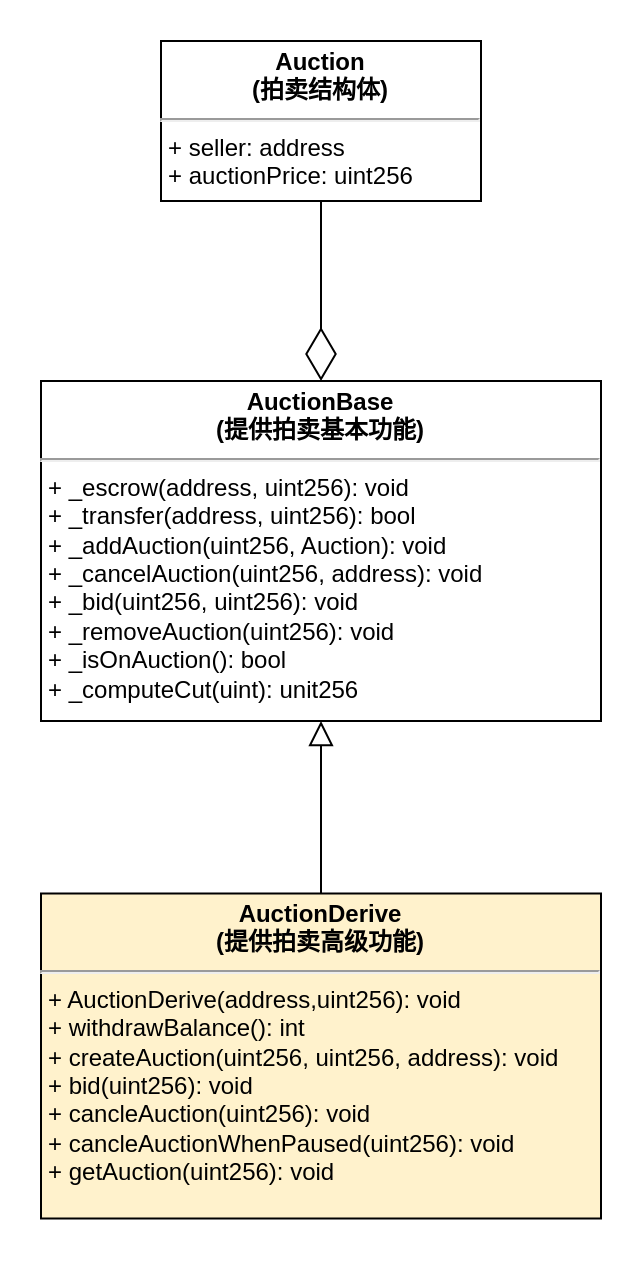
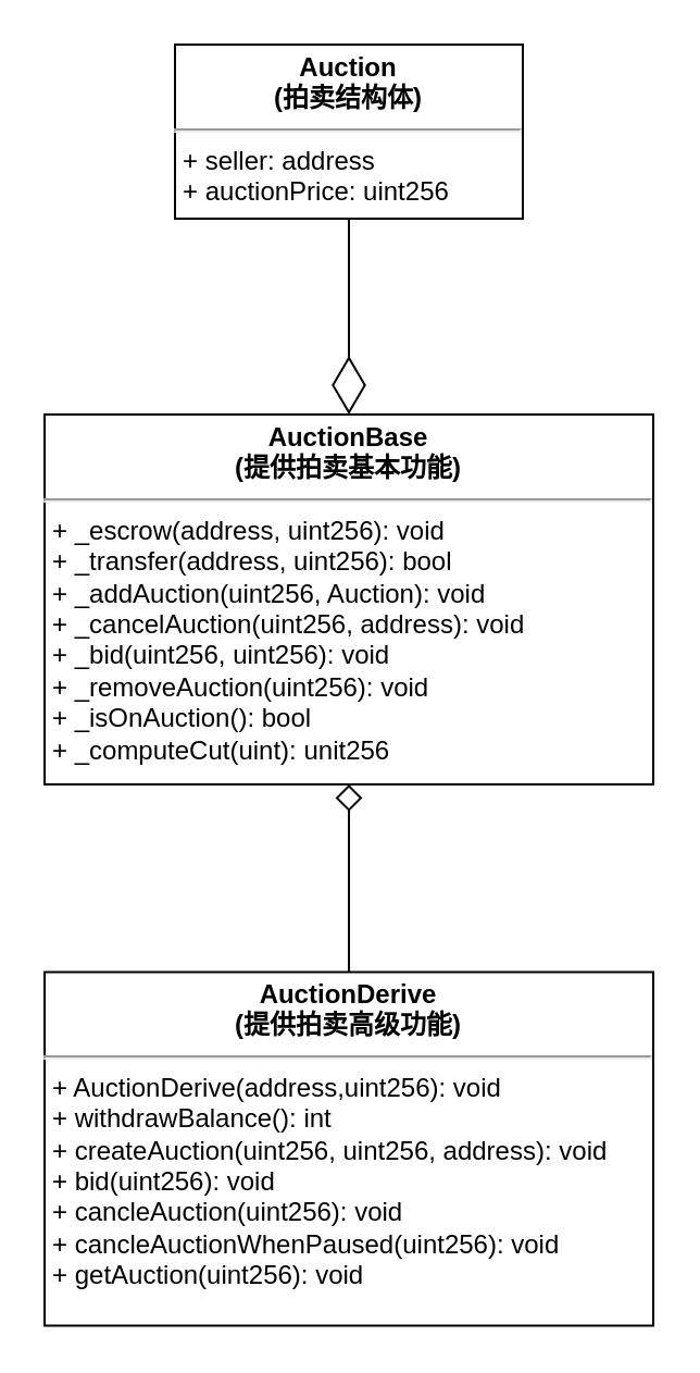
  <mxCell id="0" />
  <mxCell id="1" parent="0" />
- <mxCell id="2" value="" style="endArrow=block;endSize=10;endFill=0;shadow=0;strokeWidth=1;rounded=0;edgeStyle=elbowEdgeStyle;elbow=vertical;entryX=0.5;entryY=1;entryDx=0;entryDy=0;exitX=0.5;exitY=0;exitDx=0;exitDy=0;" edge="1" parent="1" source="5" target="4"><mxGeometry width="160" relative="1" as="geometry"><mxPoint x="-100" y="10" as="sourcePoint" /><mxPoint x="-100" y="-90" as="targetPoint" /></mxGeometry></mxCell>
+ <mxCell id="2" value="" style="endArrow=diamond;endSize=10;endFill=0;shadow=0;strokeWidth=1;rounded=0;edgeStyle=elbowEdgeStyle;elbow=vertical;entryX=0.5;entryY=1;entryDx=0;entryDy=0;exitX=0.5;exitY=0;exitDx=0;exitDy=0;" edge="1" parent="1" source="5" target="4"><mxGeometry width="160" relative="1" as="geometry"><mxPoint x="-100" y="10" as="sourcePoint" /><mxPoint x="-100" y="-90" as="targetPoint" /></mxGeometry></mxCell>
  <mxCell id="3" value="&lt;p style=&quot;margin:0px;margin-top:4px;text-align:center;&quot;&gt;&lt;b&gt;Auction&lt;/b&gt;&lt;br&gt;&lt;/p&gt;&lt;div align=&quot;center&quot;&gt;&lt;b&gt;(拍卖结构体)&lt;/b&gt;&lt;/div&gt;&lt;p style=&quot;margin:0px;margin-top:4px;text-align:center;text-decoration:underline;&quot;&gt;&lt;/p&gt;&lt;hr&gt;&lt;p style=&quot;margin:0px;margin-left:4px;&quot;&gt;+ seller: address&lt;/p&gt;&lt;p style=&quot;margin:0px;margin-left:4px;&quot;&gt;+ auctionPrice: uint256&lt;br&gt;&lt;/p&gt;&lt;p style=&quot;margin:0px;margin-left:8px;&quot;&gt;&lt;/p&gt;" style="verticalAlign=top;align=left;overflow=fill;fontSize=12;fontFamily=Helvetica;html=1;whiteSpace=wrap;" vertex="1" parent="1"><mxGeometry x="80" y="20" width="160" height="80" as="geometry" /></mxCell>
  <mxCell id="4" value="&lt;p style=&quot;margin:0px;margin-top:4px;text-align:center;&quot;&gt;&lt;b&gt;AuctionBase&lt;/b&gt;&lt;br&gt;&lt;/p&gt;&lt;div align=&quot;center&quot;&gt;&lt;b&gt;(提供拍卖基本功能)&lt;/b&gt;&lt;/div&gt;&lt;p style=&quot;margin:0px;margin-top:4px;text-align:center;text-decoration:underline;&quot;&gt;&lt;/p&gt;&lt;hr&gt;&lt;p style=&quot;margin:0px;margin-left:4px;&quot;&gt;+ _escrow(address, uint256): void&lt;br&gt;&lt;/p&gt;&lt;p style=&quot;margin:0px;margin-left:4px;&quot;&gt;+ _transfer(address, uint256): bool&lt;/p&gt;&lt;p style=&quot;margin:0px;margin-left:4px;&quot;&gt;+ _addAuction(uint256, Auction): void&lt;/p&gt;&lt;p style=&quot;margin:0px;margin-left:4px;&quot;&gt;+ _cancelAuction(uint256, address): void&lt;/p&gt;&lt;p style=&quot;margin:0px;margin-left:4px;&quot;&gt;+ _bid(uint256, uint256): void&lt;/p&gt;&lt;p style=&quot;margin:0px;margin-left:4px;&quot;&gt;+ _removeAuction(uint256): void&lt;/p&gt;&lt;p style=&quot;margin:0px;margin-left:4px;&quot;&gt;+ _isOnAuction(): bool&lt;/p&gt;&lt;p style=&quot;margin:0px;margin-left:4px;&quot;&gt;+ _computeCut(uint): unit256&lt;/p&gt;&lt;p style=&quot;margin:0px;margin-left:4px;&quot;&gt;&lt;br&gt;&lt;/p&gt;&lt;p style=&quot;margin:0px;margin-left:8px;&quot;&gt;&lt;/p&gt;" style="verticalAlign=top;align=left;overflow=fill;fontSize=12;fontFamily=Helvetica;html=1;whiteSpace=wrap;" vertex="1" parent="1"><mxGeometry x="20" y="190" width="280" height="170" as="geometry" /></mxCell>
- <mxCell id="5" value="&lt;p style=&quot;margin:0px;margin-top:4px;text-align:center;&quot;&gt;&lt;b&gt;AuctionDerive&lt;/b&gt;&lt;br&gt;&lt;/p&gt;&lt;div align=&quot;center&quot;&gt;&lt;b&gt;(提供拍卖高级功能)&lt;/b&gt;&lt;/div&gt;&lt;p style=&quot;margin:0px;margin-top:4px;text-align:center;text-decoration:underline;&quot;&gt;&lt;/p&gt;&lt;hr&gt;&lt;p style=&quot;margin:0px;margin-left:4px;&quot;&gt;+ AuctionDerive(address,uint256): void&lt;/p&gt;&lt;p style=&quot;margin:0px;margin-left:4px;&quot;&gt;+ withdrawBalance(): int&lt;/p&gt;&lt;p style=&quot;margin:0px;margin-left:4px;&quot;&gt;+ createAuction(uint256, uint256, address): void&lt;/p&gt;&lt;p style=&quot;margin:0px;margin-left:4px;&quot;&gt;+ bid(uint256): void&lt;/p&gt;&lt;p style=&quot;margin:0px;margin-left:4px;&quot;&gt;+ cancleAuction(uint256): void&amp;nbsp;&lt;/p&gt;&lt;p style=&quot;margin:0px;margin-left:4px;&quot;&gt;+ cancleAuctionWhenPaused(uint256): void&lt;/p&gt;&lt;p style=&quot;margin:0px;margin-left:4px;&quot;&gt;+ getAuction(uint256): void&lt;br&gt;&lt;/p&gt;&lt;p style=&quot;margin:0px;margin-left:8px;&quot;&gt;&lt;/p&gt;" style="verticalAlign=top;align=left;overflow=fill;fontSize=12;fontFamily=Helvetica;html=1;whiteSpace=wrap;fillColor=#fff2cc;" vertex="1" parent="1"><mxGeometry x="20" y="446.25" width="280" height="162.5" as="geometry" /></mxCell>
+ <mxCell id="5" value="&lt;p style=&quot;margin:0px;margin-top:4px;text-align:center;&quot;&gt;&lt;b&gt;AuctionDerive&lt;/b&gt;&lt;br&gt;&lt;/p&gt;&lt;div align=&quot;center&quot;&gt;&lt;b&gt;(提供拍卖高级功能)&lt;/b&gt;&lt;/div&gt;&lt;p style=&quot;margin:0px;margin-top:4px;text-align:center;text-decoration:underline;&quot;&gt;&lt;/p&gt;&lt;hr&gt;&lt;p style=&quot;margin:0px;margin-left:4px;&quot;&gt;+ AuctionDerive(address,uint256): void&lt;/p&gt;&lt;p style=&quot;margin:0px;margin-left:4px;&quot;&gt;+ withdrawBalance(): int&lt;/p&gt;&lt;p style=&quot;margin:0px;margin-left:4px;&quot;&gt;+ createAuction(uint256, uint256, address): void&lt;/p&gt;&lt;p style=&quot;margin:0px;margin-left:4px;&quot;&gt;+ bid(uint256): void&lt;/p&gt;&lt;p style=&quot;margin:0px;margin-left:4px;&quot;&gt;+ cancleAuction(uint256): void&amp;nbsp;&lt;/p&gt;&lt;p style=&quot;margin:0px;margin-left:4px;&quot;&gt;+ cancleAuctionWhenPaused(uint256): void&lt;/p&gt;&lt;p style=&quot;margin:0px;margin-left:4px;&quot;&gt;+ getAuction(uint256): void&lt;br&gt;&lt;/p&gt;&lt;p style=&quot;margin:0px;margin-left:8px;&quot;&gt;&lt;/p&gt;" style="verticalAlign=top;align=left;overflow=fill;fontSize=12;fontFamily=Helvetica;html=1;whiteSpace=wrap;" vertex="1" parent="1"><mxGeometry x="20" y="446.25" width="280" height="162.5" as="geometry" /></mxCell>
  <mxCell id="6" value="" style="endArrow=diamondThin;endFill=0;endSize=24;html=1;rounded=0;entryX=0.5;entryY=0;entryDx=0;entryDy=0;exitX=0.5;exitY=1;exitDx=0;exitDy=0;edgeStyle=orthogonalEdgeStyle;" edge="1" parent="1" source="3" target="4"><mxGeometry width="160" relative="1" as="geometry"><mxPoint x="-160" y="30" as="sourcePoint" /><mxPoint x="0" y="30" as="targetPoint" /></mxGeometry></mxCell>
